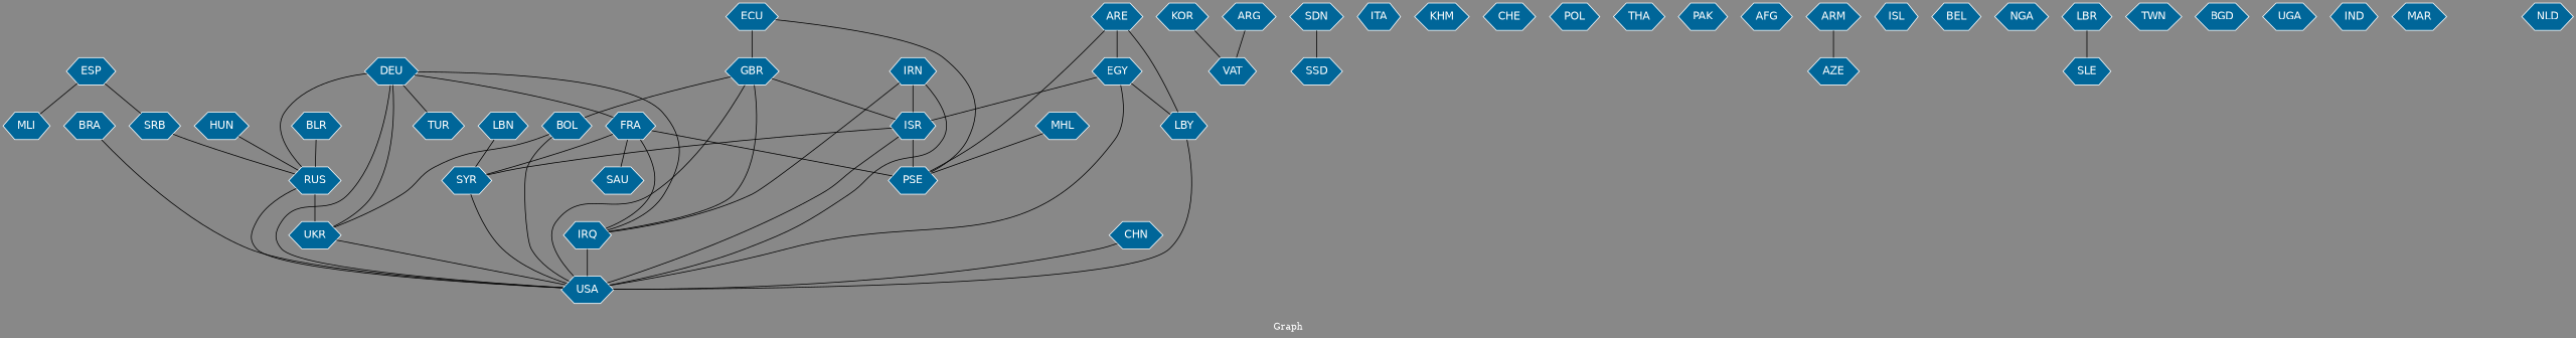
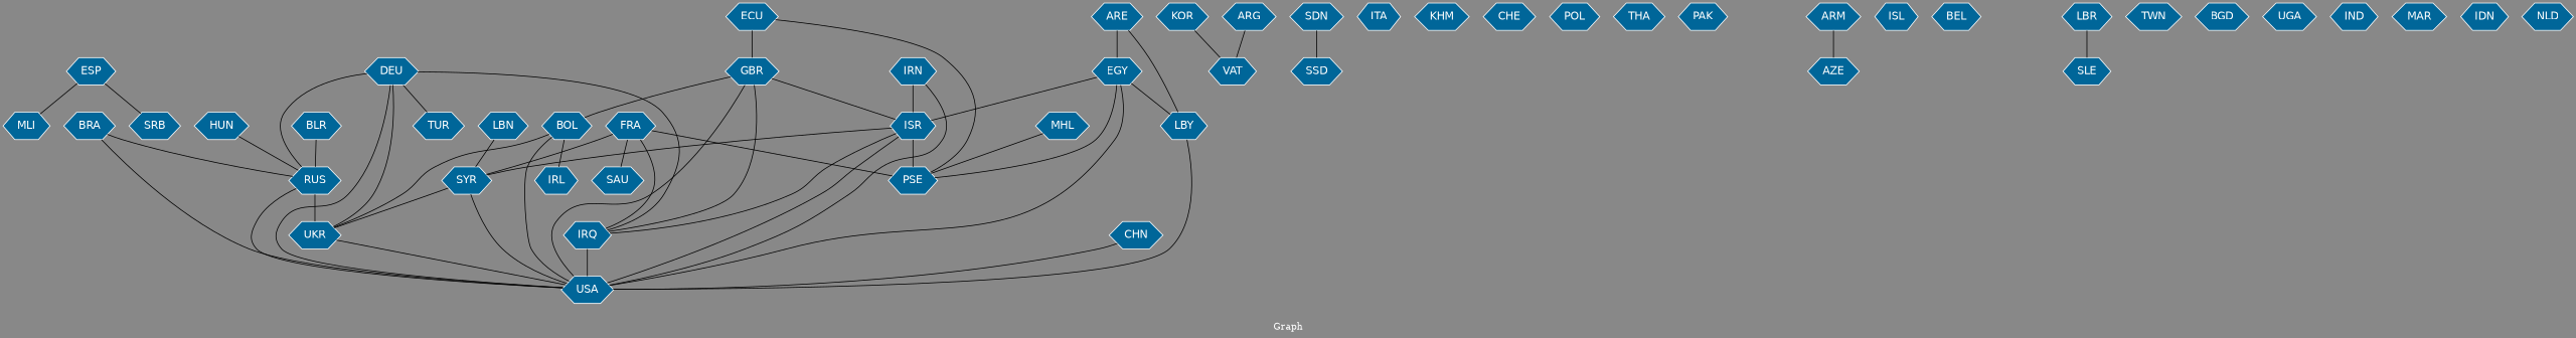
  graph {
    bgcolor="#888888"
    fontcolor=white
    fontsize=12
    label="Graph"
    node [color=white fillcolor="#006699" fontcolor=white fontname=Helvetica shape=hexagon style=filled]
    edge [arrowhead=open color=black fontcolor=white fontname=Courier fontsize=12 weight=1]
    n1 [label=ESP]
    n2 [label=MLI]
    n3 [label=SRB]
    n4 [label=RUS]
    n5 [label=UKR]
    n6 [label=USA]
    n7 [label=ISR]
    n8 [label=PSE]
    n9 [label=SYR]
    n10 [label=KOR]
    n11 [label=VAT]
    n12 [label=IRQ]
    n13 [label=FRA]
    n14 [label=SAU]
    n15 [label=TUR]
    n16 [label=SSD]
    n17 [label=SDN]
    n18 [label=LBY]
    n19 [label=EGY]
    n20 [label=DEU]
    n21 [label=BLR]
    n22 [label=GBR]
    n23 [label=BOL]
    n24 [label=IRN]
    n25 [label=ITA]
    n26 [label=LBN]
    n27 [label=CHN]
    n28 [label=KHM]
    n29 [label=CHE]
    n30 [label=POL]
    n31 [label=ARG]
    n32 [label=THA]
    n33 [label=ARE]
    n34 [label=PAK]
-   n35 [label=AFG]
    n36 [label=HUN]
    n37 [label=ARM]
    n38 [label=AZE]
    n39 [label=ISL]
    n40 [label=BEL]
-   n41 [label=NGA]
    n42 [label=SLE]
    n43 [label=LBR]
    n44 [label=ECU]
    n45 [label=TWN]
+   n46 [label=IRL]
    n47 [label=BGD]
    n48 [label=MHL]
    n49 [label=UGA]
    n50 [label=IND]
    n51 [label=MAR]
+   n52 [label=IDN]
    n53 [label=BRA]
    n54 [label=NLD]
    n1 -- n2
    n1 -- n3
    n4 -- n5 [weight=57]
    n4 -- n6 [weight=8]
    n5 -- n6
    n7 -- n6 [weight=2]
    n7 -- n8 [weight=68]
    n7 -- n9
+   n9 -- n5
    n9 -- n6 [weight=18]
    n10 -- n11
    n12 -- n6 [weight=29]
    n13 -- n8
    n13 -- n9
    n13 -- n12 [weight=2]
    n13 -- n14 [weight=4]
    n17 -- n16 [weight=2]
    n18 -- n6 [weight=3]
    n19 -- n6
    n19 -- n7
-   n33 -- n8 [weight=2]
+   n19 -- n8 [weight=2]
    n19 -- n18 [weight=2]
    n20 -- n4
    n20 -- n5 [weight=3]
    n20 -- n6 [weight=3]
    n20 -- n12 [weight=2]
-   n20 -- n13
    n20 -- n15
    n21 -- n4 [weight=3]
    n22 -- n6
    n22 -- n7
    n22 -- n12 [weight=2]
    n22 -- n23 [weight=2]
    n23 -- n5
    n23 -- n6
+   n23 -- n46
    n24 -- n6 [weight=5]
    n24 -- n7 [weight=3]
-   n24 -- n12 [weight=4]
+   n7 -- n12 [weight=4]
    n26 -- n9
    n27 -- n6
    n31 -- n11
    n33 -- n18 [weight=2]
    n33 -- n19 [weight=2]
    n36 -- n4
    n37 -- n38
    n43 -- n42
    n44 -- n8
    n44 -- n22 [weight=2]
    n48 -- n8 [weight=2]
-   n3 -- n4
+   n53 -- n4
    n53 -- n6
  }
